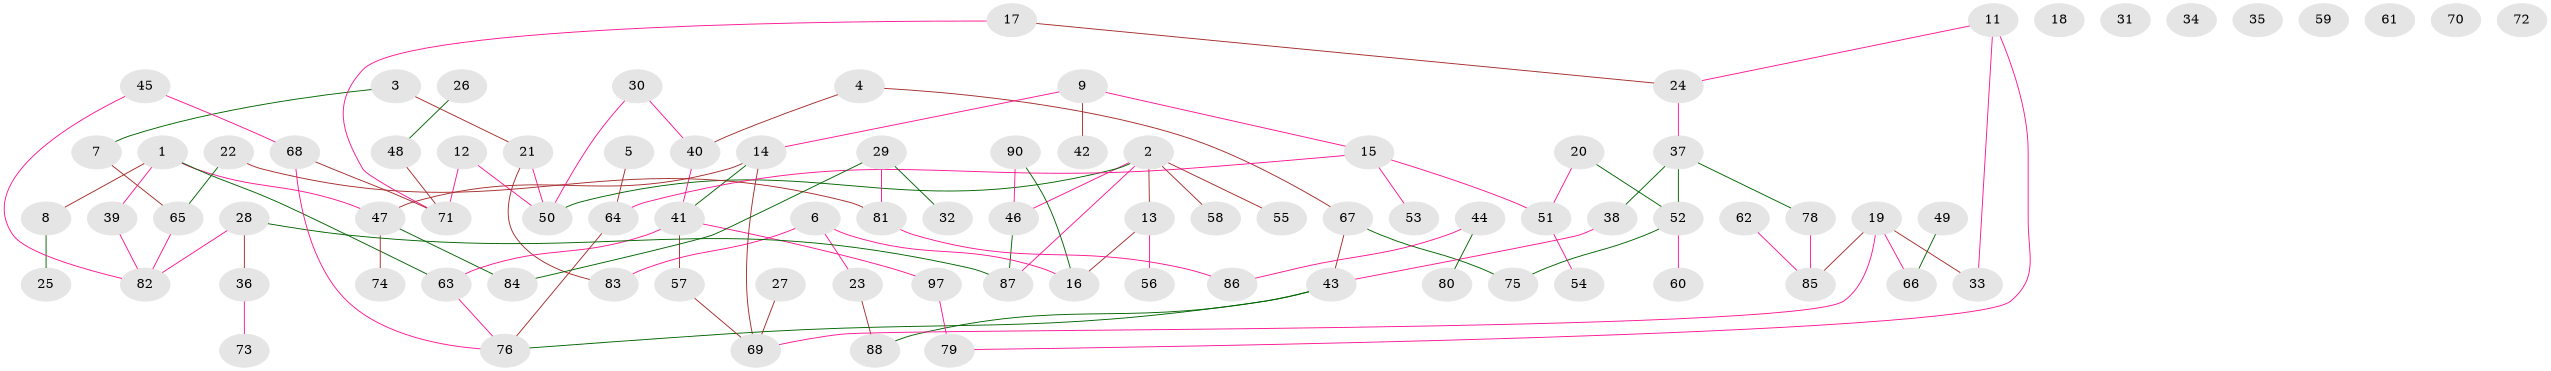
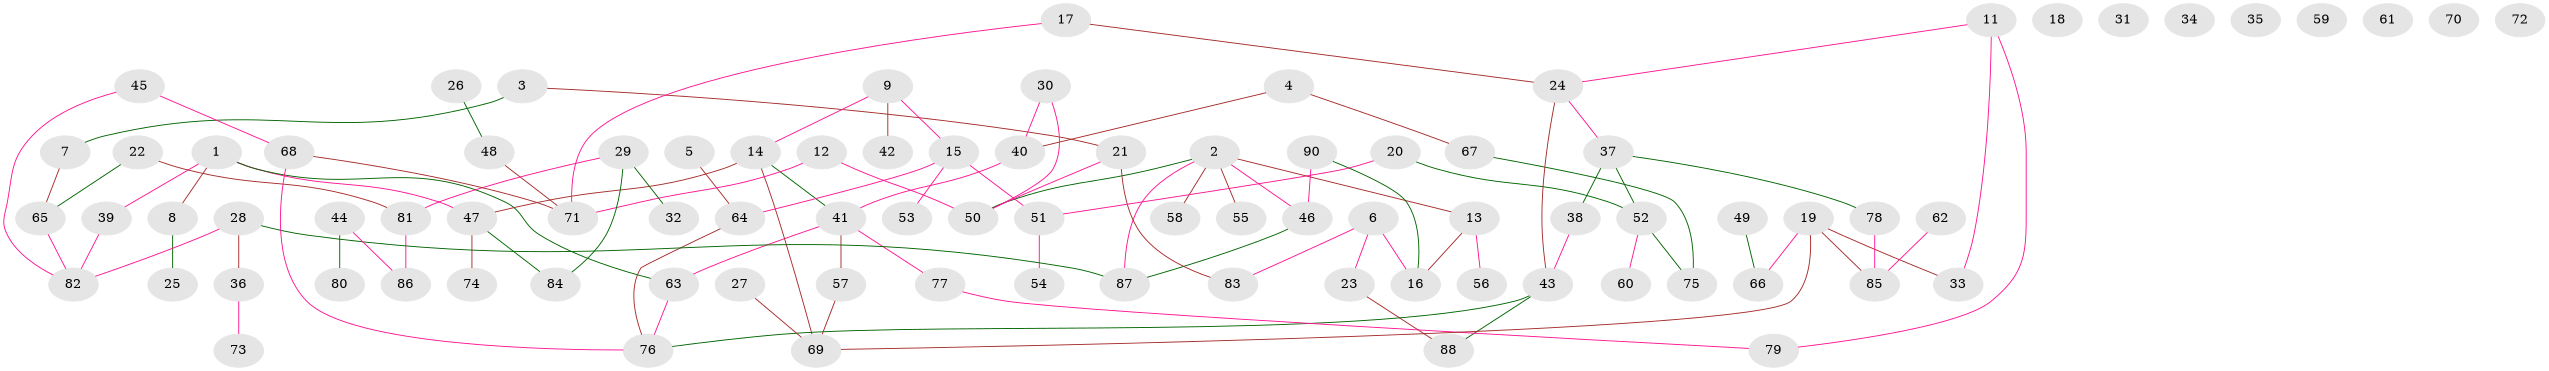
  graph {
    node [color=gray90 style=filled]
    edge [color=deeppink]
    1
    8
    39
    47
    63
    25
    82
    84
    74
    76
    2
    13
    46
    50
    55
    58
    87
    16
    56
    3
    7
    21
    65
    83
    4
    40
    67
    41
    75
    5
    64
    6
    23
    88
    9
    14
    15
    42
    69
    51
    53
    n42 [label=90]
    11
    24
    33
    79
    37
    43
    12
    71
    57
-   77 [label=97]
+   77
    54
    17
    18
    19
    66
    85
    20
    52
    60
    22
    81
    86
    38
    78
    26
    48
    27
    28
    36
    73
    29
    32
    30
    31
    34
    35
    44
    80
    45
    68
    49
    59
    61
    62
    70
    72
    1 -- 8 [color=brown]
    1 -- 39
    1 -- 47
    1 -- 63 [color=darkgreen]
    8 -- 25 [color=darkgreen]
    39 -- 82
    47 -- 84 [color=darkgreen]
    47 -- 74 [color=brown]
    63 -- 76
    2 -- 13 [color=brown]
    2 -- 46
    2 -- 50 [color=darkgreen]
    2 -- 55 [color=brown]
    2 -- 58 [color=brown]
    2 -- 87
    13 -- 16 [color=brown]
    13 -- 56
    46 -- 87 [color=darkgreen]
    3 -- 7 [color=darkgreen]
    3 -- 21 [color=brown]
    7 -- 65 [color=brown]
    21 -- 50
    21 -- 83 [color=brown]
    65 -- 82
    4 -- 40 [color=brown]
    4 -- 67 [color=brown]
    40 -- 41
    67 -- 75 [color=darkgreen]
    41 -- 63
    41 -- 57 [color=brown]
    41 -- 77
    5 -- 64 [color=brown]
    64 -- 76 [color=brown]
    6 -- 16
    6 -- 83
    6 -- 23
    23 -- 88 [color=brown]
    9 -- 14
    9 -- 15
    9 -- 42 [color=brown]
    14 -- 47 [color=brown]
    14 -- 41 [color=darkgreen]
    14 -- 69 [color=brown]
    15 -- 64
    15 -- 51
    15 -- 53
    51 -- 54
    n42 -- 46
    n42 -- 16 [color=darkgreen]
    11 -- 24
    11 -- 33
    11 -- 79
    24 -- 37
-   67 -- 43 [color=brown]
+   24 -- 43 [color=brown]
    37 -- 52 [color=darkgreen]
    37 -- 38 [color=darkgreen]
    37 -- 78 [color=darkgreen]
    43 -- 76 [color=darkgreen]
    43 -- 88 [color=darkgreen]
    12 -- 50
    12 -- 71
    57 -- 69 [color=brown]
    77 -- 79
    17 -- 24 [color=brown]
    17 -- 71
-   19 -- 69
+   19 -- 69 [color=brown]
    19 -- 33 [color=brown]
    19 -- 66
    19 -- 85 [color=brown]
    20 -- 51
    20 -- 52 [color=darkgreen]
    52 -- 75 [color=darkgreen]
    52 -- 60
    22 -- 65 [color=darkgreen]
    22 -- 81 [color=brown]
    81 -- 86
    38 -- 43
    78 -- 85
    26 -- 48 [color=darkgreen]
    48 -- 71 [color=brown]
    27 -- 69 [color=brown]
    28 -- 82
    28 -- 87 [color=darkgreen]
    28 -- 36 [color=brown]
    36 -- 73
    29 -- 84 [color=darkgreen]
    29 -- 81
    29 -- 32 [color=darkgreen]
    30 -- 50
    30 -- 40
    44 -- 86
    44 -- 80 [color=darkgreen]
    45 -- 82
    45 -- 68
    68 -- 76
    68 -- 71 [color=brown]
    49 -- 66 [color=darkgreen]
    62 -- 85
  }
